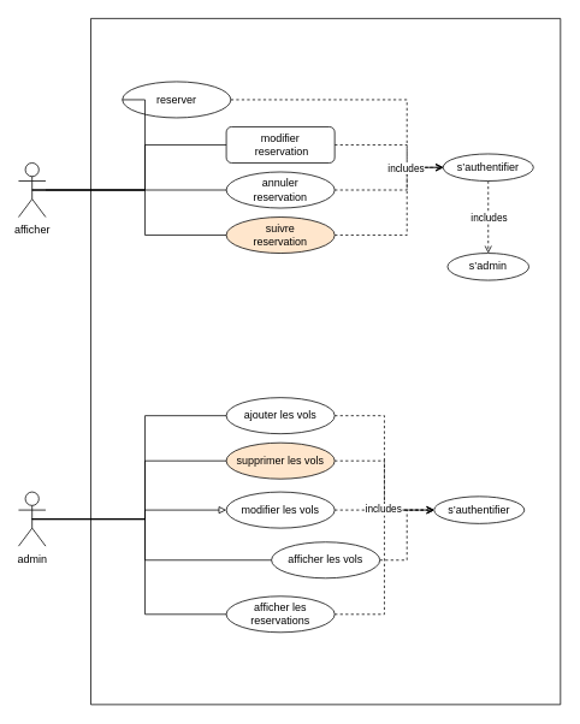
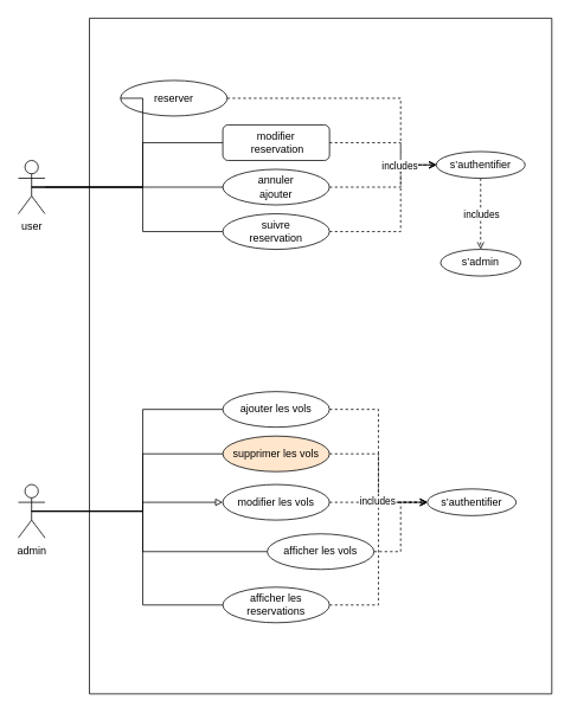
  <mxCell id="0" />
  <mxCell id="1" parent="0" />
  <mxCell id="2" value="" style="swimlane;startSize=0;" parent="1" vertex="1"><mxGeometry x="100" y="20" width="520" height="760" as="geometry" /></mxCell>
  <mxCell id="3" style="edgeStyle=orthogonalEdgeStyle;rounded=0;orthogonalLoop=1;jettySize=auto;html=1;exitX=1;exitY=0.5;exitDx=0;exitDy=0;entryX=0;entryY=0.5;entryDx=0;entryDy=0;endArrow=open;endFill=0;dashed=1;" parent="2" source="4" target="15" edge="1"><mxGeometry relative="1" as="geometry"><Array as="points"><mxPoint x="350" y="90" /></Array></mxGeometry></mxCell>
  <mxCell id="4" value="&#10;&#10;&lt;span&gt;&lt;/span&gt;&lt;span&gt;&lt;/span&gt;&lt;span style=&quot;&quot;&gt;reserver&lt;/span&gt;&#10;&#10;" style="ellipse;whiteSpace=wrap;html=1;" parent="2" vertex="1"><mxGeometry x="35" y="70" width="120" height="40" as="geometry" /></mxCell>
  <mxCell id="5" style="edgeStyle=orthogonalEdgeStyle;rounded=0;orthogonalLoop=1;jettySize=auto;html=1;exitX=1;exitY=0.5;exitDx=0;exitDy=0;entryX=0;entryY=0.5;entryDx=0;entryDy=0;dashed=1;endArrow=open;endFill=0;" parent="2" source="6" target="15" edge="1"><mxGeometry relative="1" as="geometry"><Array as="points"><mxPoint x="350" y="140" /></Array></mxGeometry></mxCell>
  <mxCell id="6" value="&lt;span&gt;modifier&lt;/span&gt;&lt;br&gt;&amp;nbsp;reservation" style="whiteSpace=wrap;html=1;rounded=1;" parent="2" vertex="1"><mxGeometry x="150" y="120" width="120" height="40" as="geometry" /></mxCell>
  <mxCell id="7" style="edgeStyle=orthogonalEdgeStyle;rounded=0;orthogonalLoop=1;jettySize=auto;html=1;exitX=1;exitY=0.5;exitDx=0;exitDy=0;entryX=0;entryY=0.5;entryDx=0;entryDy=0;dashed=1;endArrow=open;endFill=0;" parent="2" source="8" target="15" edge="1"><mxGeometry relative="1" as="geometry"><Array as="points"><mxPoint x="350" y="190" /></Array></mxGeometry></mxCell>
- <mxCell id="8" value="&lt;span&gt;annuler&lt;/span&gt;&lt;br&gt;reservation" style="ellipse;whiteSpace=wrap;html=1;" parent="2" vertex="1"><mxGeometry x="150" y="170" width="120" height="40" as="geometry" /></mxCell>
+ <mxCell id="8" value="&lt;span&gt;annuler&lt;/span&gt;&lt;br&gt;ajouter" style="ellipse;whiteSpace=wrap;html=1;" parent="2" vertex="1"><mxGeometry x="150" y="170" width="120" height="40" as="geometry" /></mxCell>
  <mxCell id="9" style="edgeStyle=orthogonalEdgeStyle;rounded=0;orthogonalLoop=1;jettySize=auto;html=1;exitX=1;exitY=0.5;exitDx=0;exitDy=0;entryX=0;entryY=0.5;entryDx=0;entryDy=0;dashed=1;endArrow=open;endFill=0;" parent="2" source="11" target="15" edge="1"><mxGeometry relative="1" as="geometry"><Array as="points"><mxPoint x="350" y="240" /></Array></mxGeometry></mxCell>
  <mxCell id="10" value="includes" style="edgeLabel;html=1;align=center;verticalAlign=middle;resizable=0;points=[];" parent="9" vertex="1" connectable="0"><mxGeometry x="0.572" y="2" relative="1" as="geometry"><mxPoint y="-2" as="offset" /></mxGeometry></mxCell>
- <mxCell id="11" value="&lt;span&gt;suivre&lt;br&gt;&lt;/span&gt;reservation" style="ellipse;whiteSpace=wrap;html=1;fillColor=#ffe6cc;" parent="2" vertex="1"><mxGeometry x="150" y="220" width="120" height="40" as="geometry" /></mxCell>
+ <mxCell id="11" value="&lt;span&gt;suivre&lt;br&gt;&lt;/span&gt;reservation" style="ellipse;whiteSpace=wrap;html=1;" parent="2" vertex="1"><mxGeometry x="150" y="220" width="120" height="40" as="geometry" /></mxCell>
  <mxCell id="12" value="&#10;&#10;&lt;span&gt;&lt;/span&gt;&lt;span&gt;&lt;/span&gt;&lt;span style=&quot;&quot;&gt;s’admin&lt;/span&gt;&#10;&#10;" style="ellipse;whiteSpace=wrap;html=1;" parent="2" vertex="1"><mxGeometry x="395" y="260" width="90" height="30" as="geometry" /></mxCell>
  <mxCell id="13" style="edgeStyle=orthogonalEdgeStyle;rounded=0;orthogonalLoop=1;jettySize=auto;html=1;exitX=0.5;exitY=1;exitDx=0;exitDy=0;entryX=0.5;entryY=0;entryDx=0;entryDy=0;dashed=1;endArrow=open;endFill=0;" parent="2" source="15" target="12" edge="1"><mxGeometry relative="1" as="geometry" /></mxCell>
  <mxCell id="14" value="includes" style="edgeLabel;html=1;align=center;verticalAlign=middle;resizable=0;points=[];" parent="13" vertex="1" connectable="0"><mxGeometry x="-0.221" y="-5" relative="1" as="geometry"><mxPoint x="5" y="9" as="offset" /></mxGeometry></mxCell>
  <mxCell id="15" value="s’authentifier" style="ellipse;whiteSpace=wrap;html=1;" parent="2" vertex="1"><mxGeometry x="390" y="150" width="100" height="30" as="geometry" /></mxCell>
  <mxCell id="16" style="edgeStyle=orthogonalEdgeStyle;rounded=0;orthogonalLoop=1;jettySize=auto;html=1;exitX=1;exitY=0.5;exitDx=0;exitDy=0;entryX=0;entryY=0.5;entryDx=0;entryDy=0;dashed=1;endArrow=open;endFill=0;" parent="2" source="17" target="27" edge="1"><mxGeometry relative="1" as="geometry" /></mxCell>
  <mxCell id="17" value="ajouter les vols" style="ellipse;whiteSpace=wrap;html=1;" parent="2" vertex="1"><mxGeometry x="150" y="420" width="120" height="40" as="geometry" /></mxCell>
  <mxCell id="18" style="edgeStyle=orthogonalEdgeStyle;rounded=0;orthogonalLoop=1;jettySize=auto;html=1;exitX=1;exitY=0.5;exitDx=0;exitDy=0;entryX=0;entryY=0.5;entryDx=0;entryDy=0;dashed=1;endArrow=open;endFill=0;" parent="2" source="19" target="27" edge="1"><mxGeometry relative="1" as="geometry" /></mxCell>
  <mxCell id="19" value="supprimer les vols" style="ellipse;whiteSpace=wrap;html=1;fillColor=#ffe6cc;" parent="2" vertex="1"><mxGeometry x="150" y="470" width="120" height="40" as="geometry" /></mxCell>
  <mxCell id="20" style="edgeStyle=orthogonalEdgeStyle;rounded=0;orthogonalLoop=1;jettySize=auto;html=1;exitX=1;exitY=0.5;exitDx=0;exitDy=0;entryX=0;entryY=0.5;entryDx=0;entryDy=0;dashed=1;endArrow=open;endFill=0;" parent="2" source="21" target="27" edge="1"><mxGeometry relative="1" as="geometry" /></mxCell>
  <mxCell id="21" value="modifier les vols" style="ellipse;whiteSpace=wrap;html=1;" parent="2" vertex="1"><mxGeometry x="150" y="524.5" width="120" height="40" as="geometry" /></mxCell>
  <mxCell id="22" style="edgeStyle=orthogonalEdgeStyle;rounded=0;orthogonalLoop=1;jettySize=auto;html=1;exitX=1;exitY=0.5;exitDx=0;exitDy=0;entryX=0;entryY=0.5;entryDx=0;entryDy=0;dashed=1;endArrow=open;endFill=0;" parent="2" source="23" target="27" edge="1"><mxGeometry relative="1" as="geometry" /></mxCell>
  <mxCell id="23" value="afficher les vols" style="ellipse;whiteSpace=wrap;html=1;" parent="2" vertex="1"><mxGeometry x="200" y="580" width="120" height="40" as="geometry" /></mxCell>
  <mxCell id="24" style="edgeStyle=orthogonalEdgeStyle;rounded=0;orthogonalLoop=1;jettySize=auto;html=1;exitX=1;exitY=0.5;exitDx=0;exitDy=0;entryX=0;entryY=0.5;entryDx=0;entryDy=0;dashed=1;endArrow=open;endFill=0;" parent="2" source="26" target="27" edge="1"><mxGeometry relative="1" as="geometry" /></mxCell>
  <mxCell id="25" value="includes" style="edgeLabel;html=1;align=center;verticalAlign=middle;resizable=0;points=[];" parent="24" vertex="1" connectable="0"><mxGeometry x="0.549" y="-1" relative="1" as="geometry"><mxPoint x="-6" y="-2" as="offset" /></mxGeometry></mxCell>
  <mxCell id="26" value="afficher les reservations" style="ellipse;whiteSpace=wrap;html=1;" parent="2" vertex="1"><mxGeometry x="150" y="640" width="120" height="40" as="geometry" /></mxCell>
  <mxCell id="27" value="s’authentifier" style="ellipse;whiteSpace=wrap;html=1;" parent="2" vertex="1"><mxGeometry x="380" y="529.5" width="100" height="30" as="geometry" /></mxCell>
  <mxCell id="28" style="edgeStyle=orthogonalEdgeStyle;rounded=0;orthogonalLoop=1;jettySize=auto;html=1;endArrow=none;endFill=0;" parent="1" source="32" target="6" edge="1"><mxGeometry relative="1" as="geometry"><Array as="points"><mxPoint x="160" y="210" /><mxPoint x="160" y="160" /></Array></mxGeometry></mxCell>
  <mxCell id="29" style="edgeStyle=orthogonalEdgeStyle;rounded=0;orthogonalLoop=1;jettySize=auto;html=1;exitX=0.5;exitY=0.5;exitDx=0;exitDy=0;exitPerimeter=0;entryX=0;entryY=0.5;entryDx=0;entryDy=0;endArrow=none;endFill=0;" parent="1" source="32" target="4" edge="1"><mxGeometry relative="1" as="geometry"><Array as="points"><mxPoint x="160" y="210" /><mxPoint x="160" y="110" /></Array></mxGeometry></mxCell>
  <mxCell id="30" style="edgeStyle=orthogonalEdgeStyle;rounded=0;orthogonalLoop=1;jettySize=auto;html=1;exitX=0.5;exitY=0.5;exitDx=0;exitDy=0;exitPerimeter=0;endArrow=none;endFill=0;" parent="1" source="32" target="8" edge="1"><mxGeometry relative="1" as="geometry" /></mxCell>
  <mxCell id="31" style="edgeStyle=orthogonalEdgeStyle;rounded=0;orthogonalLoop=1;jettySize=auto;html=1;exitX=0.5;exitY=0.5;exitDx=0;exitDy=0;exitPerimeter=0;endArrow=none;endFill=0;" parent="1" source="32" target="11" edge="1"><mxGeometry relative="1" as="geometry"><Array as="points"><mxPoint x="160" y="210" /><mxPoint x="160" y="260" /></Array></mxGeometry></mxCell>
- <mxCell id="32" value="afficher" style="shape=umlActor;verticalLabelPosition=bottom;verticalAlign=top;html=1;outlineConnect=0;" parent="1" vertex="1"><mxGeometry x="20" y="180" width="30" height="60" as="geometry" /></mxCell>
+ <mxCell id="32" value="user" style="shape=umlActor;verticalLabelPosition=bottom;verticalAlign=top;html=1;outlineConnect=0;" parent="1" vertex="1"><mxGeometry x="20" y="180" width="30" height="60" as="geometry" /></mxCell>
  <mxCell id="33" style="edgeStyle=orthogonalEdgeStyle;rounded=0;orthogonalLoop=1;jettySize=auto;html=1;exitX=0.5;exitY=0.5;exitDx=0;exitDy=0;exitPerimeter=0;endArrow=none;endFill=0;" parent="1" source="38" target="17" edge="1"><mxGeometry relative="1" as="geometry"><Array as="points"><mxPoint x="160" y="575" /><mxPoint x="160" y="460" /></Array></mxGeometry></mxCell>
  <mxCell id="34" style="edgeStyle=orthogonalEdgeStyle;rounded=0;orthogonalLoop=1;jettySize=auto;html=1;exitX=0.5;exitY=0.5;exitDx=0;exitDy=0;exitPerimeter=0;endArrow=none;endFill=0;" parent="1" source="38" target="19" edge="1"><mxGeometry relative="1" as="geometry"><Array as="points"><mxPoint x="160" y="575" /><mxPoint x="160" y="510" /></Array></mxGeometry></mxCell>
  <mxCell id="35" style="edgeStyle=orthogonalEdgeStyle;rounded=0;orthogonalLoop=1;jettySize=auto;html=1;exitX=0.5;exitY=0.5;exitDx=0;exitDy=0;exitPerimeter=0;entryX=0;entryY=0.5;entryDx=0;entryDy=0;endArrow=block;endFill=0;" parent="1" source="38" target="21" edge="1"><mxGeometry relative="1" as="geometry"><Array as="points"><mxPoint x="160" y="575" /><mxPoint x="160" y="565" /></Array></mxGeometry></mxCell>
  <mxCell id="36" style="edgeStyle=orthogonalEdgeStyle;rounded=0;orthogonalLoop=1;jettySize=auto;html=1;exitX=0.5;exitY=0.5;exitDx=0;exitDy=0;exitPerimeter=0;entryX=0;entryY=0.5;entryDx=0;entryDy=0;endArrow=none;endFill=0;" parent="1" source="38" target="23" edge="1"><mxGeometry relative="1" as="geometry"><Array as="points"><mxPoint x="160" y="575" /><mxPoint x="160" y="620" /></Array></mxGeometry></mxCell>
  <mxCell id="37" style="edgeStyle=orthogonalEdgeStyle;rounded=0;orthogonalLoop=1;jettySize=auto;html=1;exitX=0.5;exitY=0.5;exitDx=0;exitDy=0;exitPerimeter=0;entryX=0;entryY=0.5;entryDx=0;entryDy=0;endArrow=none;endFill=0;" parent="1" source="38" target="26" edge="1"><mxGeometry relative="1" as="geometry"><Array as="points"><mxPoint x="160" y="575" /><mxPoint x="160" y="680" /></Array></mxGeometry></mxCell>
  <mxCell id="38" value="admin" style="shape=umlActor;verticalLabelPosition=bottom;verticalAlign=top;html=1;outlineConnect=0;" parent="1" vertex="1"><mxGeometry x="20" y="544.5" width="30" height="60" as="geometry" /></mxCell>
